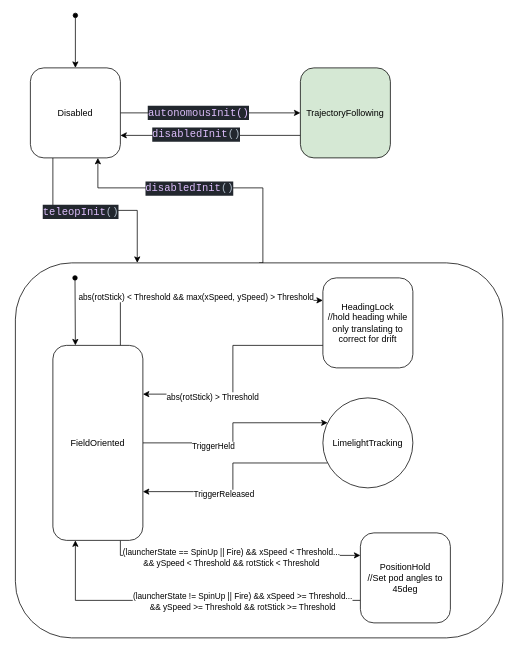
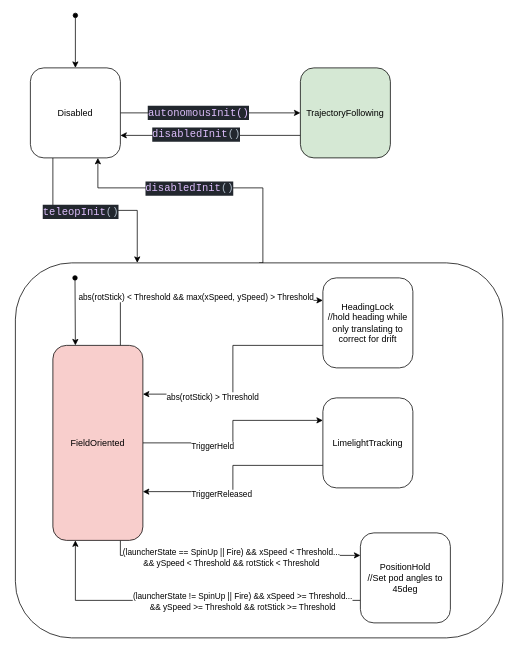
  <mxCell id="0" />
  <mxCell id="1" parent="0" />
  <mxCell id="2" style="edgeStyle=orthogonalEdgeStyle;rounded=0;orthogonalLoop=1;jettySize=auto;html=1;exitX=0.5;exitY=0;exitDx=0;exitDy=0;entryX=0.75;entryY=1;entryDx=0;entryDy=0;" edge="1" parent="1" source="4" target="9"><mxGeometry relative="1" as="geometry"><Array as="points"><mxPoint x="350" y="250" /><mxPoint x="130" y="250" /></Array></mxGeometry></mxCell>
  <mxCell id="3" value="&lt;div style=&quot;color: rgb(173 , 186 , 199) ; background-color: rgb(34 , 39 , 46) ; font-family: &amp;#34;consolas&amp;#34; , &amp;#34;courier new&amp;#34; , monospace ; font-size: 14px ; line-height: 19px&quot;&gt;&lt;span style=&quot;color: #dcbdfb&quot;&gt;disabledInit&lt;/span&gt;()&lt;/div&gt;" style="edgeLabel;html=1;align=center;verticalAlign=middle;resizable=0;points=[];" vertex="1" connectable="0" parent="2"><mxGeometry x="0.113" relative="1" as="geometry"><mxPoint as="offset" /></mxGeometry></mxCell>
  <mxCell id="4" value="" style="rounded=1;whiteSpace=wrap;html=1;" vertex="1" parent="1"><mxGeometry x="20" y="350" width="650" height="500" as="geometry" /></mxCell>
  <mxCell id="5" style="edgeStyle=orthogonalEdgeStyle;rounded=0;orthogonalLoop=1;jettySize=auto;html=1;exitX=1;exitY=0.5;exitDx=0;exitDy=0;" edge="1" parent="1" source="9" target="13"><mxGeometry relative="1" as="geometry" /></mxCell>
  <mxCell id="6" value="&lt;div style=&quot;color: rgb(173 , 186 , 199) ; background-color: rgb(34 , 39 , 46) ; font-family: &amp;#34;consolas&amp;#34; , &amp;#34;courier new&amp;#34; , monospace ; font-size: 14px ; line-height: 19px&quot;&gt;&lt;span style=&quot;color: #dcbdfb&quot;&gt;autonomousInit()&lt;/span&gt;&lt;/div&gt;" style="edgeLabel;html=1;align=center;verticalAlign=middle;resizable=0;points=[];" vertex="1" connectable="0" parent="5"><mxGeometry x="-0.144" y="1" relative="1" as="geometry"><mxPoint as="offset" /></mxGeometry></mxCell>
  <mxCell id="7" style="edgeStyle=orthogonalEdgeStyle;rounded=0;orthogonalLoop=1;jettySize=auto;html=1;exitX=0.25;exitY=1;exitDx=0;exitDy=0;entryX=0.25;entryY=0;entryDx=0;entryDy=0;" edge="1" parent="1" source="9" target="4"><mxGeometry relative="1" as="geometry"><mxPoint x="80" y="320" as="targetPoint" /></mxGeometry></mxCell>
  <mxCell id="8" value="&lt;div style=&quot;color: rgb(173 , 186 , 199) ; background-color: rgb(34 , 39 , 46) ; font-family: &amp;#34;consolas&amp;#34; , &amp;#34;courier new&amp;#34; , monospace ; font-size: 14px ; line-height: 19px&quot;&gt;&lt;span style=&quot;color: #dcbdfb&quot;&gt;teleopInit&lt;/span&gt;()&lt;/div&gt;" style="edgeLabel;html=1;align=center;verticalAlign=middle;resizable=0;points=[];" vertex="1" connectable="0" parent="7"><mxGeometry x="-0.16" y="-1" relative="1" as="geometry"><mxPoint as="offset" /></mxGeometry></mxCell>
  <mxCell id="9" value="Disabled" style="rounded=1;whiteSpace=wrap;html=1;" parent="1" vertex="1"><mxGeometry x="40" y="90" width="120" height="120" as="geometry" /></mxCell>
  <mxCell id="10" value="" style="endArrow=classic;html=1;rounded=0;entryX=0.5;entryY=0;entryDx=0;entryDy=0;startArrow=oval;startFill=1;" parent="1" target="9" edge="1"><mxGeometry width="50" height="50" relative="1" as="geometry"><mxPoint x="100" y="20" as="sourcePoint" /><mxPoint x="110" y="20" as="targetPoint" /></mxGeometry></mxCell>
  <mxCell id="11" style="edgeStyle=orthogonalEdgeStyle;rounded=0;orthogonalLoop=1;jettySize=auto;html=1;exitX=0;exitY=0.75;exitDx=0;exitDy=0;entryX=1;entryY=0.75;entryDx=0;entryDy=0;" edge="1" parent="1" source="13" target="9"><mxGeometry relative="1" as="geometry" /></mxCell>
  <mxCell id="12" value="&lt;div style=&quot;color: rgb(173 , 186 , 199) ; background-color: rgb(34 , 39 , 46) ; font-family: &amp;#34;consolas&amp;#34; , &amp;#34;courier new&amp;#34; , monospace ; font-size: 14px ; line-height: 19px&quot;&gt;&lt;span style=&quot;color: #dcbdfb&quot;&gt;disabledInit&lt;/span&gt;()&lt;/div&gt;" style="edgeLabel;html=1;align=center;verticalAlign=middle;resizable=0;points=[];" vertex="1" connectable="0" parent="11"><mxGeometry x="0.169" y="-2" relative="1" as="geometry"><mxPoint as="offset" /></mxGeometry></mxCell>
  <mxCell id="13" value="TrajectoryFollowing" style="rounded=1;whiteSpace=wrap;html=1;fillColor=#d5e8d4;" parent="1" vertex="1"><mxGeometry x="400" y="90" width="120" height="120" as="geometry" /></mxCell>
  <mxCell id="14" style="edgeStyle=orthogonalEdgeStyle;rounded=0;orthogonalLoop=1;jettySize=auto;html=1;exitX=0.75;exitY=0;exitDx=0;exitDy=0;entryX=0;entryY=0.25;entryDx=0;entryDy=0;" edge="1" parent="1" source="20" target="26"><mxGeometry relative="1" as="geometry" /></mxCell>
  <mxCell id="15" value="abs(rotStick) &amp;lt; Threshold &amp;amp;&amp;amp; max(xSpeed, ySpeed) &amp;gt; Threshold" style="edgeLabel;html=1;align=center;verticalAlign=middle;resizable=0;points=[];" vertex="1" connectable="0" parent="14"><mxGeometry x="0.38" y="-2" relative="1" as="geometry"><mxPoint x="-68" y="-7" as="offset" /></mxGeometry></mxCell>
  <mxCell id="16" style="edgeStyle=orthogonalEdgeStyle;rounded=0;orthogonalLoop=1;jettySize=auto;html=1;exitX=1;exitY=0.5;exitDx=0;exitDy=0;entryX=0;entryY=0.25;entryDx=0;entryDy=0;" edge="1" parent="1" source="20" target="23"><mxGeometry relative="1" as="geometry" /></mxCell>
  <mxCell id="17" value="TriggerHeld" style="edgeLabel;html=1;align=center;verticalAlign=middle;resizable=0;points=[];" vertex="1" connectable="0" parent="16"><mxGeometry x="-0.321" y="-4" relative="1" as="geometry"><mxPoint as="offset" /></mxGeometry></mxCell>
  <mxCell id="18" style="edgeStyle=orthogonalEdgeStyle;rounded=0;orthogonalLoop=1;jettySize=auto;html=1;exitX=0.75;exitY=1;exitDx=0;exitDy=0;entryX=0;entryY=0.25;entryDx=0;entryDy=0;" edge="1" parent="1" source="20" target="29"><mxGeometry relative="1" as="geometry"><Array as="points"><mxPoint x="160" y="740" /></Array></mxGeometry></mxCell>
  <mxCell id="19" value="(launcherState == SpinUp || Fire) &amp;amp;&amp;amp; xSpeed &amp;lt; Threshold...&lt;br&gt;&amp;amp;&amp;amp; ySpeed &amp;lt; Threshold &amp;amp;&amp;amp; rotStick &amp;lt; Threshold" style="edgeLabel;html=1;align=center;verticalAlign=middle;resizable=0;points=[];" vertex="1" connectable="0" parent="18"><mxGeometry x="-0.016" y="-2" relative="1" as="geometry"><mxPoint as="offset" /></mxGeometry></mxCell>
- <mxCell id="20" value="FieldOriented" style="rounded=1;whiteSpace=wrap;html=1;" parent="1" vertex="1"><mxGeometry x="70" y="460" width="120" height="260" as="geometry" /></mxCell>
+ <mxCell id="20" value="FieldOriented" style="rounded=1;whiteSpace=wrap;html=1;fillColor=#f8cecc;" parent="1" vertex="1"><mxGeometry x="70" y="460" width="120" height="260" as="geometry" /></mxCell>
  <mxCell id="21" style="edgeStyle=orthogonalEdgeStyle;rounded=0;orthogonalLoop=1;jettySize=auto;html=1;exitX=0;exitY=0.75;exitDx=0;exitDy=0;entryX=1;entryY=0.75;entryDx=0;entryDy=0;" edge="1" parent="1" source="23" target="20"><mxGeometry relative="1" as="geometry" /></mxCell>
  <mxCell id="22" value="TriggerReleased" style="edgeLabel;html=1;align=center;verticalAlign=middle;resizable=0;points=[];" vertex="1" connectable="0" parent="21"><mxGeometry x="0.246" y="3" relative="1" as="geometry"><mxPoint as="offset" /></mxGeometry></mxCell>
- <mxCell id="23" value="LimelightTracking" style="ellipse;whiteSpace=wrap;html=1;" parent="1" vertex="1"><mxGeometry x="430" y="530" width="120" height="120" as="geometry" /></mxCell>
+ <mxCell id="23" value="LimelightTracking" style="rounded=1;whiteSpace=wrap;html=1;" parent="1" vertex="1"><mxGeometry x="430" y="530" width="120" height="120" as="geometry" /></mxCell>
  <mxCell id="24" style="edgeStyle=orthogonalEdgeStyle;rounded=0;orthogonalLoop=1;jettySize=auto;html=1;exitX=0;exitY=0.75;exitDx=0;exitDy=0;entryX=1;entryY=0.25;entryDx=0;entryDy=0;" edge="1" parent="1" source="26" target="20"><mxGeometry relative="1" as="geometry" /></mxCell>
  <mxCell id="25" value="abs(rotStick) &amp;gt; Threshold" style="edgeLabel;html=1;align=center;verticalAlign=middle;resizable=0;points=[];" vertex="1" connectable="0" parent="24"><mxGeometry x="0.399" y="3" relative="1" as="geometry"><mxPoint as="offset" /></mxGeometry></mxCell>
  <mxCell id="26" value="HeadingLock&lt;br&gt;//hold heading while only translating to correct for drift" style="rounded=1;whiteSpace=wrap;html=1;" parent="1" vertex="1"><mxGeometry x="430" y="370" width="120" height="120" as="geometry" /></mxCell>
  <mxCell id="27" style="edgeStyle=orthogonalEdgeStyle;rounded=0;orthogonalLoop=1;jettySize=auto;html=1;exitX=0;exitY=0.75;exitDx=0;exitDy=0;entryX=0.25;entryY=1;entryDx=0;entryDy=0;" edge="1" parent="1" source="29" target="20"><mxGeometry relative="1" as="geometry" /></mxCell>
  <mxCell id="28" value="(launcherState != SpinUp || Fire) &amp;amp;&amp;amp; xSpeed &amp;gt;= Threshold...&lt;br&gt;&amp;amp;&amp;amp; ySpeed &amp;gt;= Threshold &amp;amp;&amp;amp; rotStick &amp;gt;= Threshold" style="edgeLabel;html=1;align=center;verticalAlign=middle;resizable=0;points=[];" vertex="1" connectable="0" parent="27"><mxGeometry x="-0.311" y="1" relative="1" as="geometry"><mxPoint as="offset" /></mxGeometry></mxCell>
  <mxCell id="29" value="PositionHold&lt;br&gt;//Set pod angles to 45deg" style="rounded=1;whiteSpace=wrap;html=1;" parent="1" vertex="1"><mxGeometry x="480" y="710" width="120" height="120" as="geometry" /></mxCell>
  <mxCell id="30" value="" style="endArrow=classic;html=1;rounded=0;entryX=0.25;entryY=0;entryDx=0;entryDy=0;startArrow=oval;startFill=1;" edge="1" parent="1" target="20"><mxGeometry width="50" height="50" relative="1" as="geometry"><mxPoint x="99.5" y="370" as="sourcePoint" /><mxPoint x="99.5" y="440" as="targetPoint" /></mxGeometry></mxCell>
